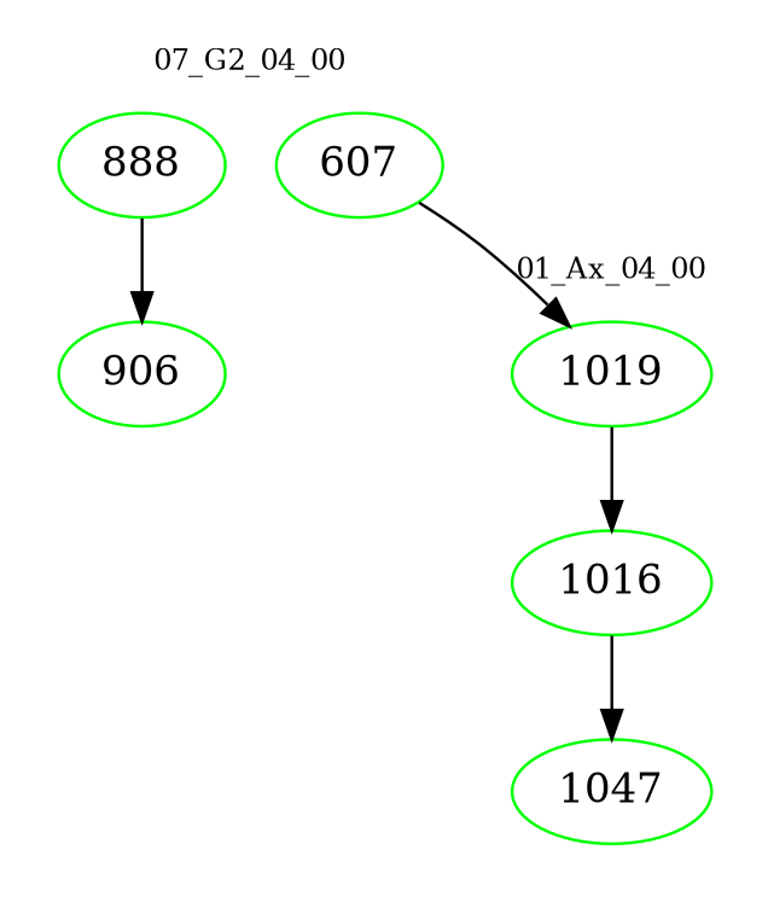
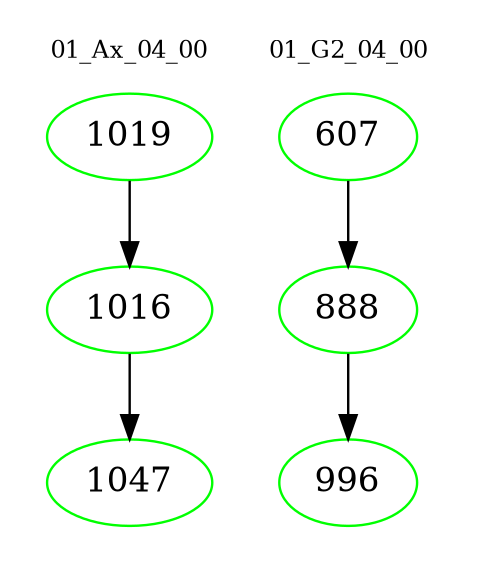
  digraph {
    node [color=green]
    edge [color=black]
    n1 [label=1019]
    n2 [label=1016]
    n3 [label=1047]
    n4 [label=607]
    n5 [label=888]
-   n6 [label=906]
+   n6 [label=996]
    subgraph cluster_1 {
      color=white
      fontsize=10
      label="01_Ax_04_00"
      n1
      n2
      n3
    }
    subgraph cluster_2 {
      color=white
      fontsize=10
-     label="07_G2_04_00"
+     label="01_G2_04_00"
      n4
      n5
      n6
    }
    n1 -> n2
    n2 -> n3
-   n4 -> n1
+   n4 -> n5
    n5 -> n6
  }
